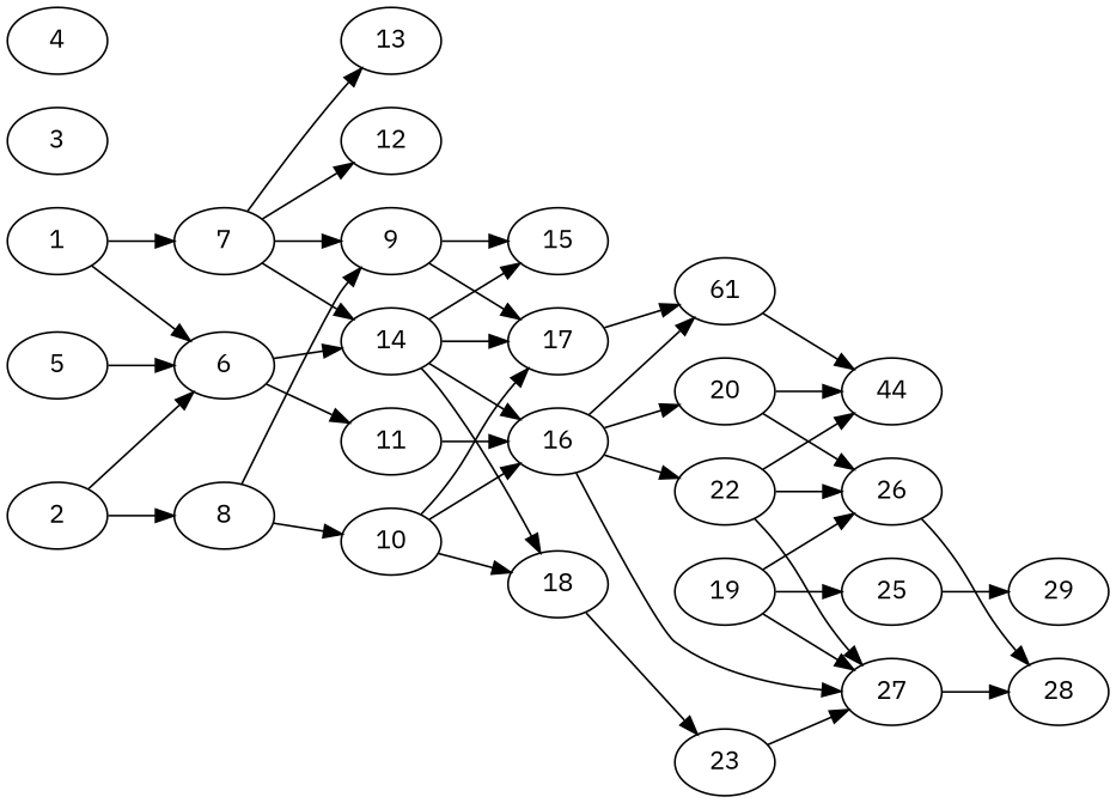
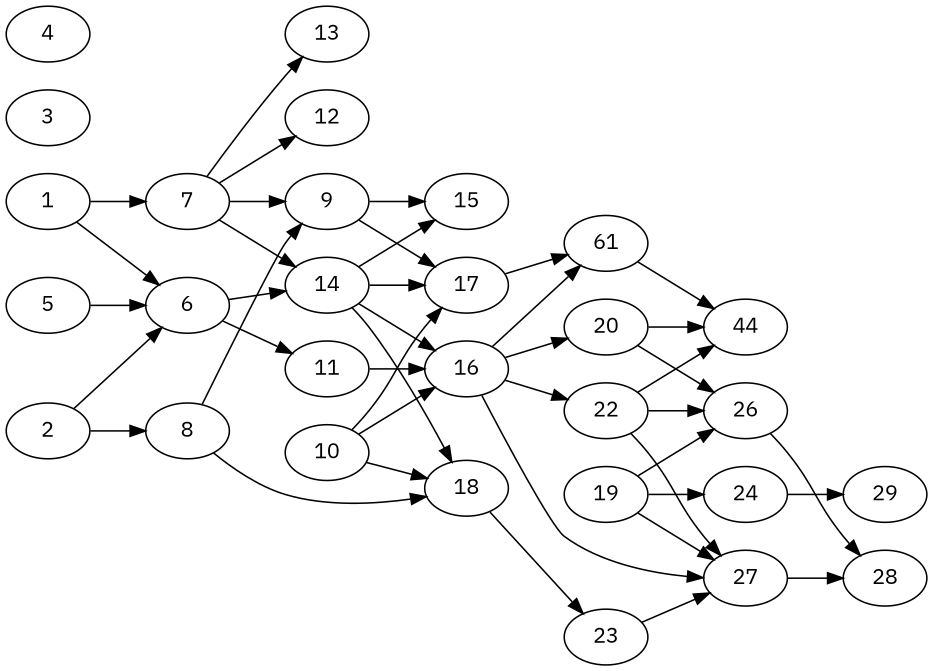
  digraph {
    fontname="IBM Plex Sans"
    rankdir=LR
    node [alpha=0.06 fontname="IBM Plex Sans"]
    edge [fontname="IBM Plex Sans"]
    1 [alpha=0.11 expect_size=1292635047969867956224]
    6 [alpha=0.15 expect_size=8280512804303952]
    7 [alpha=0.01 expect_size=403872223976721344]
    11 [alpha=0.10 expect_size=763031735243059]
    14 [alpha=0.14 expect_size=48792018154141253632]
    9 [alpha=0.13 expect_size=2183373894090838]
    12 [expect_size=2313943812971312447488]
    13 [alpha=0.17 expect_size=9121200730249760]
    16 [alpha=0.17 expect_size=516360877276116549632]
    15 [alpha=0.07 expect_size=507467268005537251328]
    17 [expect_size=101206481831600464]
    18 [expect_size=400811126134871488]
    2 [alpha=0.13 expect_size=606130150685638400]
    8 [alpha=0.12 expect_size=14104457164464848]
    10 [alpha=0.17 expect_size=23287638021513736]
    3 [alpha=0.14 expect_size=44929218717359040]
    4 [alpha=0.04 expect_size=498967209838903168]
    5 [alpha=0.18 expect_size=134370851963583594496]
    n19 [alpha=0.17 expect_size=858317017719173545984 label=61]
    20 [alpha=0.09 expect_size=1388359249341565632512]
    22 [alpha=0.14 expect_size=47789695563726848000]
    27 [alpha=0.18 expect_size=24798600791498686464]
    23 [alpha=0.16 expect_size=166819561592825280]
    n24 [alpha=0.19 expect_size=1365106725179810560 label=44]
    19 [alpha=0.08 expect_size=255067247147508301824]
-   25 [expect_size=16535101397168548]
+   25 [expect_size=16535101397168548 label=24]
    26 [alpha=0.07 expect_size=32180177424894048]
    29 [alpha=0.09 expect_size=111782715601501290496]
    28 [alpha=0.11 expect_size=1646898056920039424000]
    1 -> 6
    1 -> 7
    6 -> 11
    6 -> 14
    7 -> 14
    7 -> 9
    7 -> 12
    7 -> 13
    11 -> 16
    14 -> 16
    14 -> 15
    14 -> 17
    14 -> 18
    9 -> 15
    9 -> 17
    16 -> n19
    16 -> 20
    16 -> 22
    16 -> 27
    17 -> n19
    18 -> 23
    2 -> 6
    2 -> 8
    8 -> 9
-   8 -> 10
+   8 -> 18
    10 -> 16
    10 -> 17
    10 -> 18
    5 -> 6
    n19 -> n24
    20 -> n24
    20 -> 26
    22 -> 27
    22 -> n24
    22 -> 26
    27 -> 28
    23 -> 27
    19 -> 27
    19 -> 25
    19 -> 26
    25 -> 29
    26 -> 28
  }
